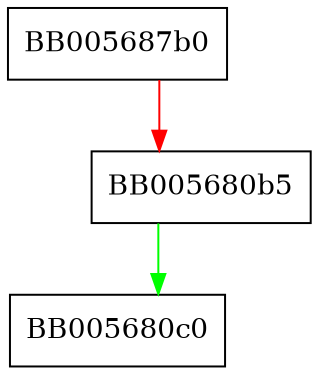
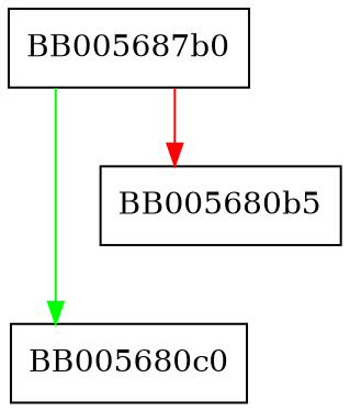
  digraph {
    splines=ortho
    node [shape=box]
    n1 [label=BB005687b0]
    BB005680c0
    BB005680b5
-   BB005680b5 -> BB005680c0 [color=green]
+   n1 -> BB005680c0 [color=green]
    n1 -> BB005680b5 [color=red]
  }
